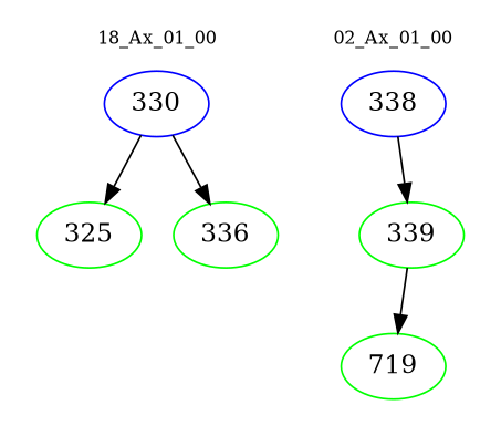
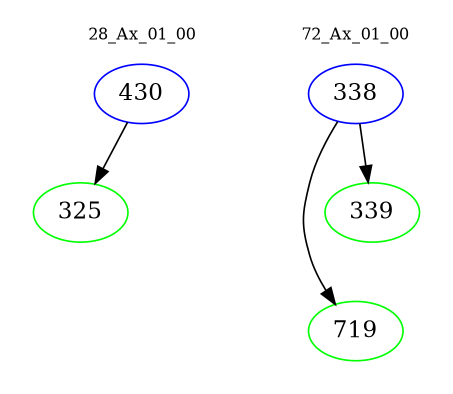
  digraph {
    node [color=green]
    edge [color=black]
-   n1 [color=blue label=330]
+   n1 [color=blue label=430]
    n2 [label=325]
-   n3 [label=336]
    n4 [color=blue label=338]
    n5 [label=719]
    n6 [label=339]
    subgraph cluster_1 {
      color=white
      fontsize=10
-     label="18_Ax_01_00"
+     label="28_Ax_01_00"
      n1
      n2
-     n3
    }
    subgraph cluster_2 {
      color=white
      fontsize=10
-     label="02_Ax_01_00"
+     label="72_Ax_01_00"
      n4
      n5
      n6
    }
    n1 -> n2
-   n1 -> n3
-   n6 -> n5
+   n4 -> n5
    n4 -> n6
  }
